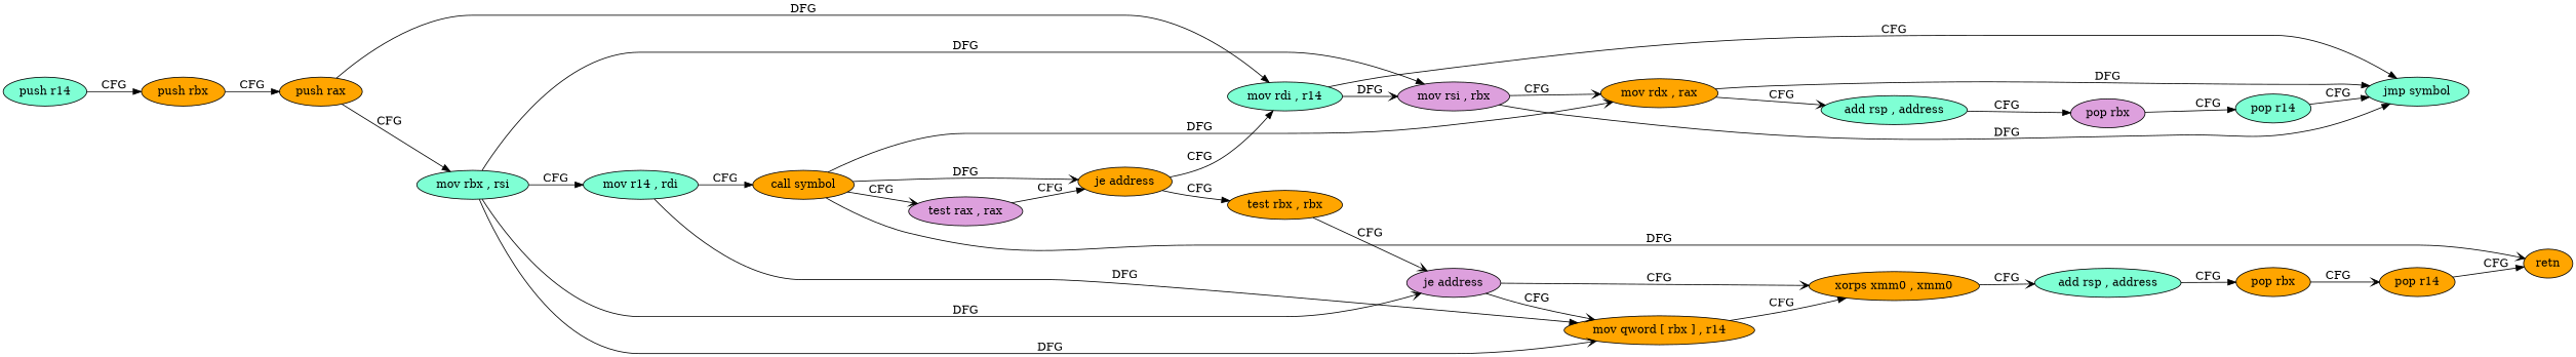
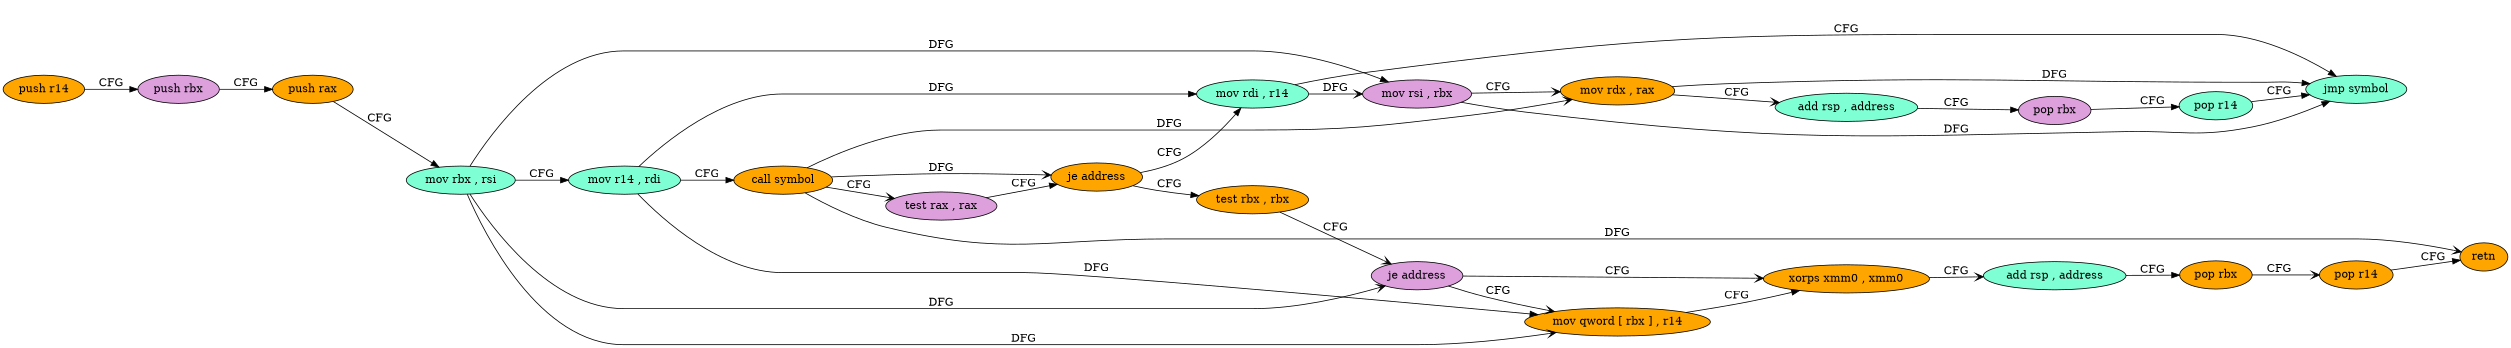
  digraph {
    fontname="DejaVu Serif"
    rankdir=LR
    node [fillcolor=orange fontname="DejaVu Serif" style=filled]
    edge [arrowhead=normal fontname="DejaVu Serif"]
-   n1 [fillcolor=aquamarine label="push r14"]
-   n2 [label="push rbx"]
+   n1 [label="push r14"]
+   n2 [fillcolor=plum label="push rbx"]
    n3 [label="push rax"]
    n4 [fillcolor=aquamarine label="mov rbx , rsi"]
    n5 [fillcolor=aquamarine label="mov r14 , rdi"]
    n6 [fillcolor=plum label="je address"]
    n7 [label="mov qword [ rbx ] , r14"]
    n8 [fillcolor=plum label="mov rsi , rbx"]
    n9 [label="call symbol"]
    n10 [fillcolor=aquamarine label="mov rdi , r14"]
    n11 [label="xorps xmm0 , xmm0"]
    n12 [label="mov rdx , rax"]
    n13 [fillcolor=aquamarine label="jmp symbol"]
    n14 [fillcolor=plum label="test rax , rax"]
    n15 [label="je address"]
    n16 [label=retn]
    n17 [label="test rbx , rbx"]
    n18 [fillcolor=aquamarine label="add rsp , address"]
    n19 [fillcolor=aquamarine label="add rsp , address"]
    n20 [label="pop rbx"]
    n21 [fillcolor=plum label="pop rbx"]
    n22 [fillcolor=aquamarine label="pop r14"]
    n23 [label="pop r14"]
    n1 -> n2 [label=CFG]
    n2 -> n3 [label=CFG]
    n3 -> n4 [label=CFG]
    n4 -> n5 [label=CFG]
    n4 -> n6 [arrowhead=vee label=DFG]
    n4 -> n7 [arrowhead=vee label=DFG]
    n4 -> n8 [label=DFG]
    n5 -> n7 [label=DFG]
    n5 -> n9 [label=CFG]
-   n3 -> n10 [label=DFG]
+   n5 -> n10 [label=DFG]
    n6 -> n7 [arrowhead=vee label=CFG]
    n6 -> n11 [arrowhead=vee label=CFG]
    n7 -> n11 [label=CFG]
    n8 -> n12 [arrowhead=vee label=CFG]
    n8 -> n13 [label=DFG]
    n9 -> n12 [arrowhead=vee label=DFG]
    n9 -> n14 [arrowhead=vee label=CFG]
    n9 -> n15 [arrowhead=vee label=DFG]
    n9 -> n16 [arrowhead=vee label=DFG]
    n10 -> n8 [arrowhead=vee label=DFG]
    n10 -> n13 [label=CFG]
    n11 -> n19 [arrowhead=vee label=CFG]
    n12 -> n13 [label=DFG]
    n12 -> n18 [arrowhead=vee label=CFG]
    n14 -> n15 [label=CFG]
    n15 -> n10 [label=CFG]
    n15 -> n17 [label=CFG]
    n17 -> n6 [arrowhead=vee label=CFG]
    n18 -> n21 [label=CFG]
    n19 -> n20 [label=CFG]
    n20 -> n23 [arrowhead=vee label=CFG]
    n21 -> n22 [label=CFG]
    n22 -> n13 [label=CFG]
    n23 -> n16 [label=CFG]
  }
